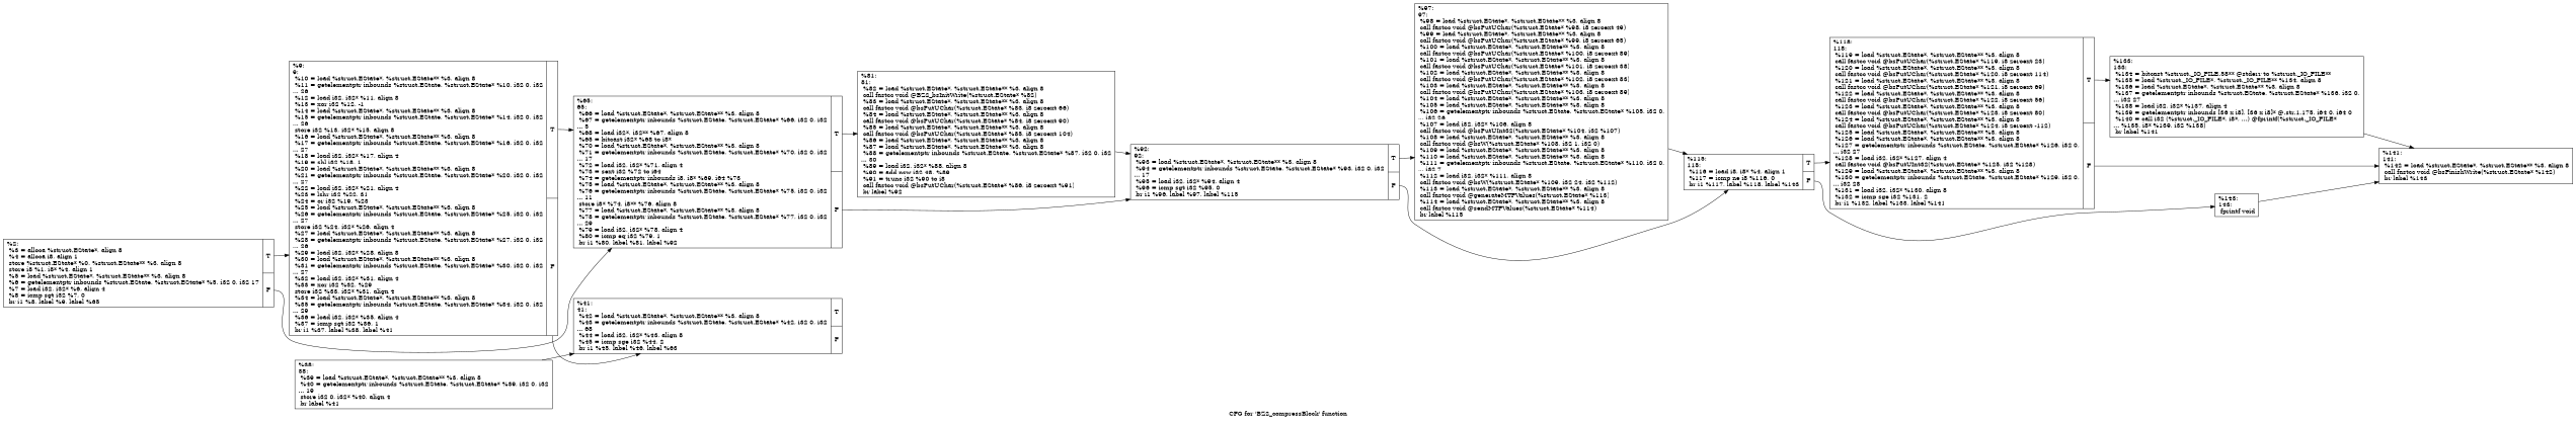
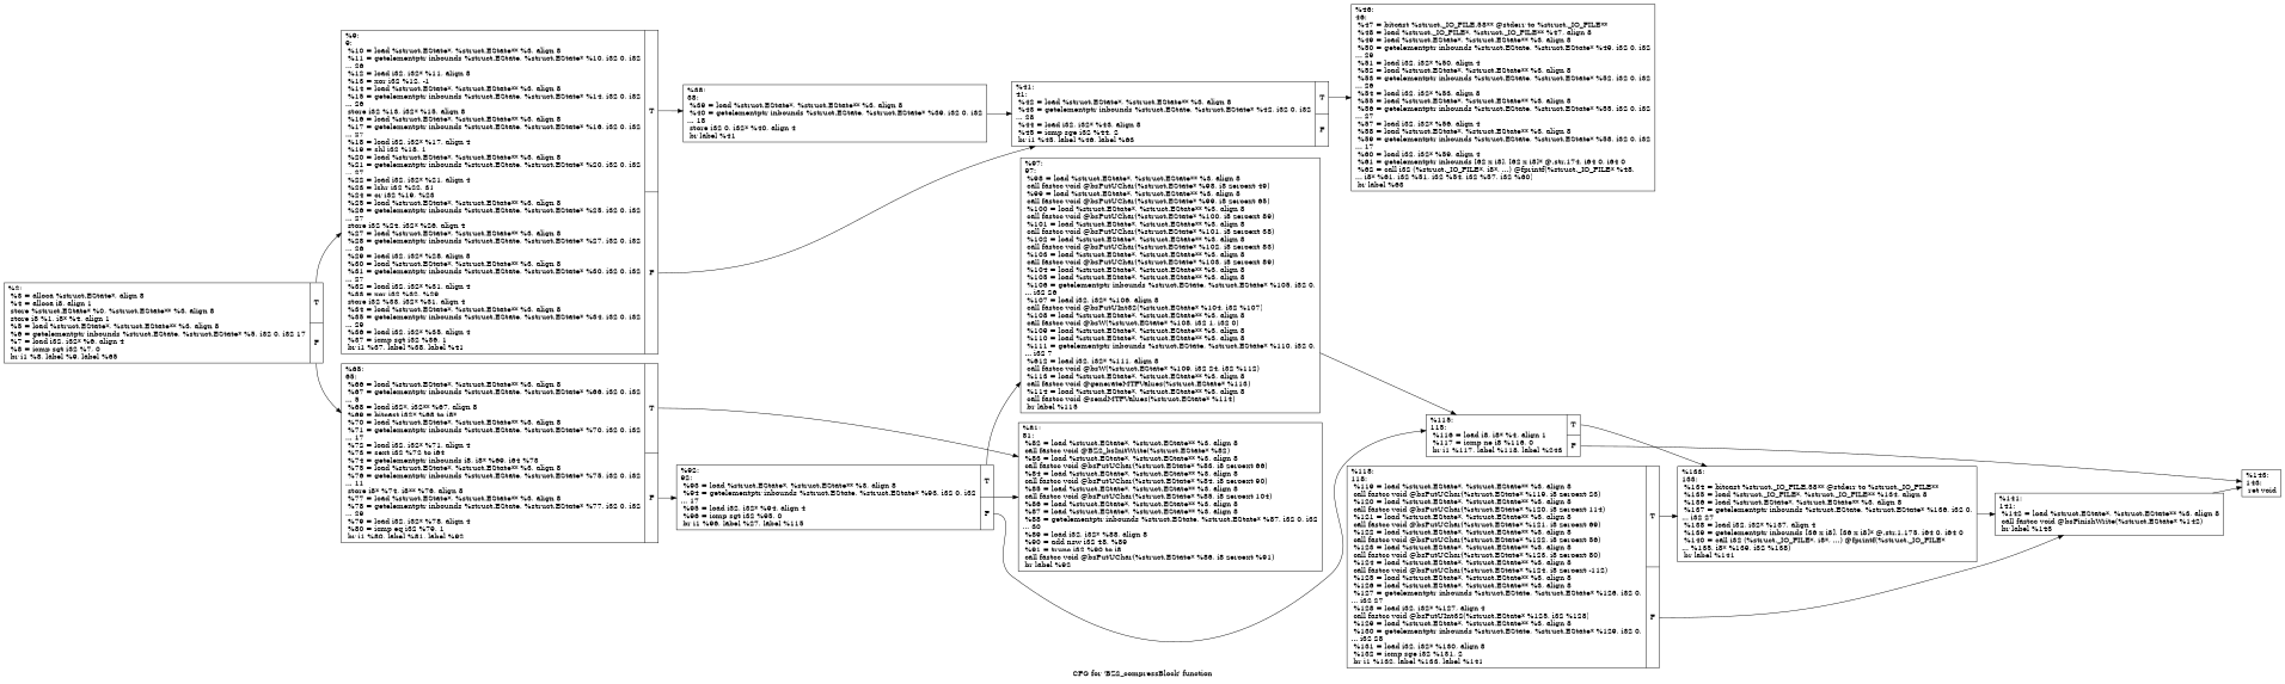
  digraph {
    label="CFG for 'BZ2_compressBlock' function"
    rankdir=LR
    node [shape=record]
    edge [tailport=s0]
    n1 [label="{%2:\l  %3 = alloca %struct.EState*, align 8\l  %4 = alloca i8, align 1\l  store %struct.EState* %0, %struct.EState** %3, align 8\l  store i8 %1, i8* %4, align 1\l  %5 = load %struct.EState*, %struct.EState** %3, align 8\l  %6 = getelementptr inbounds %struct.EState, %struct.EState* %5, i32 0, i32 17\l  %7 = load i32, i32* %6, align 4\l  %8 = icmp sgt i32 %7, 0\l  br i1 %8, label %9, label %65\l|{<s0>T|<s1>F}}"]
    n2 [label="{%9:\l9:                                                \l  %10 = load %struct.EState*, %struct.EState** %3, align 8\l  %11 = getelementptr inbounds %struct.EState, %struct.EState* %10, i32 0, i32\l... 26\l  %12 = load i32, i32* %11, align 8\l  %13 = xor i32 %12, -1\l  %14 = load %struct.EState*, %struct.EState** %3, align 8\l  %15 = getelementptr inbounds %struct.EState, %struct.EState* %14, i32 0, i32\l... 26\l  store i32 %13, i32* %15, align 8\l  %16 = load %struct.EState*, %struct.EState** %3, align 8\l  %17 = getelementptr inbounds %struct.EState, %struct.EState* %16, i32 0, i32\l... 27\l  %18 = load i32, i32* %17, align 4\l  %19 = shl i32 %18, 1\l  %20 = load %struct.EState*, %struct.EState** %3, align 8\l  %21 = getelementptr inbounds %struct.EState, %struct.EState* %20, i32 0, i32\l... 27\l  %22 = load i32, i32* %21, align 4\l  %23 = lshr i32 %22, 31\l  %24 = or i32 %19, %23\l  %25 = load %struct.EState*, %struct.EState** %3, align 8\l  %26 = getelementptr inbounds %struct.EState, %struct.EState* %25, i32 0, i32\l... 27\l  store i32 %24, i32* %26, align 4\l  %27 = load %struct.EState*, %struct.EState** %3, align 8\l  %28 = getelementptr inbounds %struct.EState, %struct.EState* %27, i32 0, i32\l... 26\l  %29 = load i32, i32* %28, align 8\l  %30 = load %struct.EState*, %struct.EState** %3, align 8\l  %31 = getelementptr inbounds %struct.EState, %struct.EState* %30, i32 0, i32\l... 27\l  %32 = load i32, i32* %31, align 4\l  %33 = xor i32 %32, %29\l  store i32 %33, i32* %31, align 4\l  %34 = load %struct.EState*, %struct.EState** %3, align 8\l  %35 = getelementptr inbounds %struct.EState, %struct.EState* %34, i32 0, i32\l... 29\l  %36 = load i32, i32* %35, align 4\l  %37 = icmp sgt i32 %36, 1\l  br i1 %37, label %38, label %41\l|{<s0>T|<s1>F}}"]
-   n3 [label="{%65:\l65:                                               \l  %66 = load %struct.EState*, %struct.EState** %3, align 8\l  %67 = getelementptr inbounds %struct.EState, %struct.EState* %66, i32 0, i32\l... 5\l  %68 = load i32*, i32** %67, align 8\l  %65 = bitcast i32* %68 to i8*\l  %70 = load %struct.EState*, %struct.EState** %3, align 8\l  %71 = getelementptr inbounds %struct.EState, %struct.EState* %70, i32 0, i32\l... 17\l  %72 = load i32, i32* %71, align 4\l  %73 = sext i32 %72 to i64\l  %74 = getelementptr inbounds i8, i8* %69, i64 %73\l  %75 = load %struct.EState*, %struct.EState** %3, align 8\l  %76 = getelementptr inbounds %struct.EState, %struct.EState* %75, i32 0, i32\l... 11\l  store i8* %74, i8** %76, align 8\l  %77 = load %struct.EState*, %struct.EState** %3, align 8\l  %78 = getelementptr inbounds %struct.EState, %struct.EState* %77, i32 0, i32\l... 29\l  %79 = load i32, i32* %78, align 4\l  %80 = icmp eq i32 %79, 1\l  br i1 %80, label %81, label %92\l|{<s0>T|<s1>F}}"]
-   n4 [label="{%38:\l38:                                               \l  %39 = load %struct.EState*, %struct.EState** %3, align 8\l  %40 = getelementptr inbounds %struct.EState, %struct.EState* %39, i32 0, i32\l... 19\l  store i32 0, i32* %40, align 4\l  br label %41\l}"]
-   n5 [label="{%41:\l41:                                               \l  %42 = load %struct.EState*, %struct.EState** %3, align 8\l  %43 = getelementptr inbounds %struct.EState, %struct.EState* %42, i32 0, i32\l... 68\l  %44 = load i32, i32* %43, align 8\l  %45 = icmp sge i32 %44, 2\l  br i1 %45, label %46, label %63\l|{<s0>T|<s1>F}}"]
+   n3 [label="{%65:\l65:                                               \l  %66 = load %struct.EState*, %struct.EState** %3, align 8\l  %67 = getelementptr inbounds %struct.EState, %struct.EState* %66, i32 0, i32\l... 5\l  %68 = load i32*, i32** %67, align 8\l  %69 = bitcast i32* %68 to i8*\l  %70 = load %struct.EState*, %struct.EState** %3, align 8\l  %71 = getelementptr inbounds %struct.EState, %struct.EState* %70, i32 0, i32\l... 17\l  %72 = load i32, i32* %71, align 4\l  %73 = sext i32 %72 to i64\l  %74 = getelementptr inbounds i8, i8* %69, i64 %73\l  %75 = load %struct.EState*, %struct.EState** %3, align 8\l  %76 = getelementptr inbounds %struct.EState, %struct.EState* %75, i32 0, i32\l... 11\l  store i8* %74, i8** %76, align 8\l  %77 = load %struct.EState*, %struct.EState** %3, align 8\l  %78 = getelementptr inbounds %struct.EState, %struct.EState* %77, i32 0, i32\l... 29\l  %79 = load i32, i32* %78, align 4\l  %80 = icmp eq i32 %79, 1\l  br i1 %80, label %81, label %92\l|{<s0>T|<s1>F}}"]
+   n4 [label="{%38:\l38:                                               \l  %39 = load %struct.EState*, %struct.EState** %3, align 8\l  %40 = getelementptr inbounds %struct.EState, %struct.EState* %39, i32 0, i32\l... 18\l  store i32 0, i32* %40, align 4\l  br label %41\l}"]
+   n5 [label="{%41:\l41:                                               \l  %42 = load %struct.EState*, %struct.EState** %3, align 8\l  %43 = getelementptr inbounds %struct.EState, %struct.EState* %42, i32 0, i32\l... 28\l  %44 = load i32, i32* %43, align 8\l  %45 = icmp sge i32 %44, 2\l  br i1 %45, label %46, label %63\l|{<s0>T|<s1>F}}"]
    n6 [label="{%81:\l81:                                               \l  %82 = load %struct.EState*, %struct.EState** %3, align 8\l  call fastcc void @BZ2_bsInitWrite(%struct.EState* %82)\l  %83 = load %struct.EState*, %struct.EState** %3, align 8\l  call fastcc void @bsPutUChar(%struct.EState* %83, i8 zeroext 66)\l  %84 = load %struct.EState*, %struct.EState** %3, align 8\l  call fastcc void @bsPutUChar(%struct.EState* %84, i8 zeroext 90)\l  %85 = load %struct.EState*, %struct.EState** %3, align 8\l  call fastcc void @bsPutUChar(%struct.EState* %85, i8 zeroext 104)\l  %86 = load %struct.EState*, %struct.EState** %3, align 8\l  %87 = load %struct.EState*, %struct.EState** %3, align 8\l  %88 = getelementptr inbounds %struct.EState, %struct.EState* %87, i32 0, i32\l... 30\l  %89 = load i32, i32* %88, align 8\l  %90 = add nsw i32 48, %89\l  %91 = trunc i32 %90 to i8\l  call fastcc void @bsPutUChar(%struct.EState* %86, i8 zeroext %91)\l  br label %92\l}"]
-   n7 [label="{%92:\l92:                                               \l  %93 = load %struct.EState*, %struct.EState** %3, align 8\l  %94 = getelementptr inbounds %struct.EState, %struct.EState* %93, i32 0, i32\l... 17\l  %95 = load i32, i32* %94, align 4\l  %96 = icmp sgt i32 %95, 0\l  br i1 %96, label %97, label %115\l|{<s0>T|<s1>F}}"]
-   n9 [label="{%97:\l97:                                               \l  %98 = load %struct.EState*, %struct.EState** %3, align 8\l  call fastcc void @bsPutUChar(%struct.EState* %98, i8 zeroext 49)\l  %99 = load %struct.EState*, %struct.EState** %3, align 8\l  call fastcc void @bsPutUChar(%struct.EState* %99, i8 zeroext 65)\l  %100 = load %struct.EState*, %struct.EState** %3, align 8\l  call fastcc void @bsPutUChar(%struct.EState* %100, i8 zeroext 89)\l  %101 = load %struct.EState*, %struct.EState** %3, align 8\l  call fastcc void @bsPutUChar(%struct.EState* %101, i8 zeroext 38)\l  %102 = load %struct.EState*, %struct.EState** %3, align 8\l  call fastcc void @bsPutUChar(%struct.EState* %102, i8 zeroext 83)\l  %103 = load %struct.EState*, %struct.EState** %3, align 8\l  call fastcc void @bsPutUChar(%struct.EState* %103, i8 zeroext 89)\l  %104 = load %struct.EState*, %struct.EState** %3, align 8\l  %105 = load %struct.EState*, %struct.EState** %3, align 8\l  %106 = getelementptr inbounds %struct.EState, %struct.EState* %105, i32 0,\l... i32 26\l  %107 = load i32, i32* %106, align 8\l  call fastcc void @bsPutUInt32(%struct.EState* %104, i32 %107)\l  %108 = load %struct.EState*, %struct.EState** %3, align 8\l  call fastcc void @bsW(%struct.EState* %108, i32 1, i32 0)\l  %109 = load %struct.EState*, %struct.EState** %3, align 8\l  %110 = load %struct.EState*, %struct.EState** %3, align 8\l  %111 = getelementptr inbounds %struct.EState, %struct.EState* %110, i32 0,\l... i32 7\l  %112 = load i32, i32* %111, align 8\l  call fastcc void @bsW(%struct.EState* %109, i32 24, i32 %112)\l  %113 = load %struct.EState*, %struct.EState** %3, align 8\l  call fastcc void @generateMTFValues(%struct.EState* %113)\l  %114 = load %struct.EState*, %struct.EState** %3, align 8\l  call fastcc void @sendMTFValues(%struct.EState* %114)\l  br label %115\l}"]
-   n10 [label="{%115:\l115:                                              \l  %116 = load i8, i8* %4, align 1\l  %117 = icmp ne i8 %116, 0\l  br i1 %117, label %118, label %143\l|{<s0>T|<s1>F}}"]
+   n7 [label="{%92:\l92:                                               \l  %93 = load %struct.EState*, %struct.EState** %3, align 8\l  %94 = getelementptr inbounds %struct.EState, %struct.EState* %93, i32 0, i32\l... 17\l  %95 = load i32, i32* %94, align 4\l  %96 = icmp sgt i32 %95, 0\l  br i1 %96, label %27, label %115\l|{<s0>T|<s1>F}}"]
+   n8 [label="{%46:\l46:                                               \l  %47 = bitcast %struct._IO_FILE.58** @stderr to %struct._IO_FILE**\l  %48 = load %struct._IO_FILE*, %struct._IO_FILE** %47, align 8\l  %49 = load %struct.EState*, %struct.EState** %3, align 8\l  %50 = getelementptr inbounds %struct.EState, %struct.EState* %49, i32 0, i32\l... 29\l  %51 = load i32, i32* %50, align 4\l  %52 = load %struct.EState*, %struct.EState** %3, align 8\l  %53 = getelementptr inbounds %struct.EState, %struct.EState* %52, i32 0, i32\l... 26\l  %54 = load i32, i32* %53, align 8\l  %55 = load %struct.EState*, %struct.EState** %3, align 8\l  %56 = getelementptr inbounds %struct.EState, %struct.EState* %55, i32 0, i32\l... 27\l  %57 = load i32, i32* %56, align 4\l  %58 = load %struct.EState*, %struct.EState** %3, align 8\l  %59 = getelementptr inbounds %struct.EState, %struct.EState* %58, i32 0, i32\l... 17\l  %60 = load i32, i32* %59, align 4\l  %61 = getelementptr inbounds [62 x i8], [62 x i8]* @.str.174, i64 0, i64 0\l  %62 = call i32 (%struct._IO_FILE*, i8*, ...) @fprintf(%struct._IO_FILE* %48,\l... i8* %61, i32 %51, i32 %54, i32 %57, i32 %60)\l  br label %63\l}"]
+   n9 [label="{%97:\l97:                                               \l  %98 = load %struct.EState*, %struct.EState** %3, align 8\l  call fastcc void @bsPutUChar(%struct.EState* %98, i8 zeroext 49)\l  %99 = load %struct.EState*, %struct.EState** %3, align 8\l  call fastcc void @bsPutUChar(%struct.EState* %99, i8 zeroext 65)\l  %100 = load %struct.EState*, %struct.EState** %3, align 8\l  call fastcc void @bsPutUChar(%struct.EState* %100, i8 zeroext 89)\l  %101 = load %struct.EState*, %struct.EState** %3, align 8\l  call fastcc void @bsPutUChar(%struct.EState* %101, i8 zeroext 38)\l  %102 = load %struct.EState*, %struct.EState** %3, align 8\l  call fastcc void @bsPutUChar(%struct.EState* %102, i8 zeroext 83)\l  %103 = load %struct.EState*, %struct.EState** %3, align 8\l  call fastcc void @bsPutUChar(%struct.EState* %103, i8 zeroext 89)\l  %104 = load %struct.EState*, %struct.EState** %3, align 8\l  %105 = load %struct.EState*, %struct.EState** %3, align 8\l  %106 = getelementptr inbounds %struct.EState, %struct.EState* %105, i32 0,\l... i32 26\l  %107 = load i32, i32* %106, align 8\l  call fastcc void @bsPutUInt32(%struct.EState* %104, i32 %107)\l  %108 = load %struct.EState*, %struct.EState** %3, align 8\l  call fastcc void @bsW(%struct.EState* %108, i32 1, i32 0)\l  %109 = load %struct.EState*, %struct.EState** %3, align 8\l  %110 = load %struct.EState*, %struct.EState** %3, align 8\l  %111 = getelementptr inbounds %struct.EState, %struct.EState* %110, i32 0,\l... i32 7\l  %612 = load i32, i32* %111, align 8\l  call fastcc void @bsW(%struct.EState* %109, i32 24, i32 %112)\l  %113 = load %struct.EState*, %struct.EState** %3, align 8\l  call fastcc void @generateMTFValues(%struct.EState* %113)\l  %114 = load %struct.EState*, %struct.EState** %3, align 8\l  call fastcc void @sendMTFValues(%struct.EState* %114)\l  br label %115\l}"]
+   n10 [label="{%115:\l115:                                              \l  %116 = load i8, i8* %4, align 1\l  %117 = icmp ne i8 %116, 0\l  br i1 %117, label %118, label %243\l|{<s0>T|<s1>F}}"]
    n11 [label="{%118:\l118:                                              \l  %119 = load %struct.EState*, %struct.EState** %3, align 8\l  call fastcc void @bsPutUChar(%struct.EState* %119, i8 zeroext 23)\l  %120 = load %struct.EState*, %struct.EState** %3, align 8\l  call fastcc void @bsPutUChar(%struct.EState* %120, i8 zeroext 114)\l  %121 = load %struct.EState*, %struct.EState** %3, align 8\l  call fastcc void @bsPutUChar(%struct.EState* %121, i8 zeroext 69)\l  %122 = load %struct.EState*, %struct.EState** %3, align 8\l  call fastcc void @bsPutUChar(%struct.EState* %122, i8 zeroext 56)\l  %123 = load %struct.EState*, %struct.EState** %3, align 8\l  call fastcc void @bsPutUChar(%struct.EState* %123, i8 zeroext 80)\l  %124 = load %struct.EState*, %struct.EState** %3, align 8\l  call fastcc void @bsPutUChar(%struct.EState* %124, i8 zeroext -112)\l  %125 = load %struct.EState*, %struct.EState** %3, align 8\l  %126 = load %struct.EState*, %struct.EState** %3, align 8\l  %127 = getelementptr inbounds %struct.EState, %struct.EState* %126, i32 0,\l... i32 27\l  %128 = load i32, i32* %127, align 4\l  call fastcc void @bsPutUInt32(%struct.EState* %125, i32 %128)\l  %129 = load %struct.EState*, %struct.EState** %3, align 8\l  %130 = getelementptr inbounds %struct.EState, %struct.EState* %129, i32 0,\l... i32 28\l  %131 = load i32, i32* %130, align 8\l  %132 = icmp sge i32 %131, 2\l  br i1 %132, label %133, label %141\l|{<s0>T|<s1>F}}"]
-   n12 [label="{%143:\l143:                                              \l  fprintf void\l}"]
+   n12 [label="{%143:\l143:                                              \l  ret void\l}"]
    n13 [label="{%133:\l133:                                              \l  %134 = bitcast %struct._IO_FILE.58** @stderr to %struct._IO_FILE**\l  %135 = load %struct._IO_FILE*, %struct._IO_FILE** %134, align 8\l  %136 = load %struct.EState*, %struct.EState** %3, align 8\l  %137 = getelementptr inbounds %struct.EState, %struct.EState* %136, i32 0,\l... i32 27\l  %138 = load i32, i32* %137, align 4\l  %139 = getelementptr inbounds [36 x i8], [36 x i8]* @.str.1.175, i64 0, i64 0\l  %140 = call i32 (%struct._IO_FILE*, i8*, ...) @fprintf(%struct._IO_FILE*\l... %135, i8* %139, i32 %138)\l  br label %141\l}"]
    n14 [label="{%141:\l141:                                              \l  %142 = load %struct.EState*, %struct.EState** %3, align 8\l  call fastcc void @bsFinishWrite(%struct.EState* %142)\l  br label %143\l}"]
    n1 -> n2
    n1 -> n3 [tailport=s1]
-   n2 -> n3
+   n2 -> n4
    n2 -> n5 [tailport=s1]
    n3 -> n6
    n3 -> n7 [tailport=s1]
    n4 -> n5 [tailport=""]
-   n6 -> n7 [tailport=""]
+   n5 -> n8
+   n7 -> n6 [tailport=""]
    n7 -> n9
    n7 -> n10 [tailport=s1]
    n9 -> n10 [tailport=""]
-   n10 -> n11
+   n10 -> n13
    n10 -> n12 [tailport=s1]
    n11 -> n13
    n11 -> n14 [tailport=s1]
    n13 -> n14 [tailport=""]
-   n12 -> n14 [tailport=""]
+   n14 -> n12 [tailport=""]
  }
